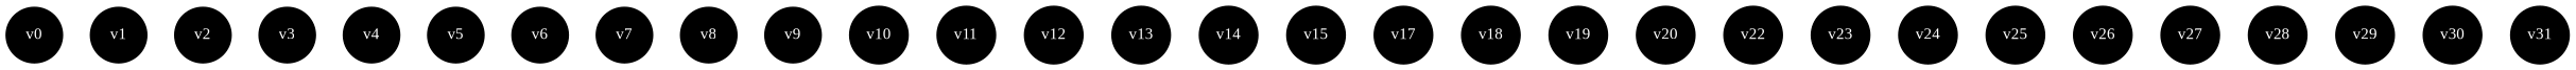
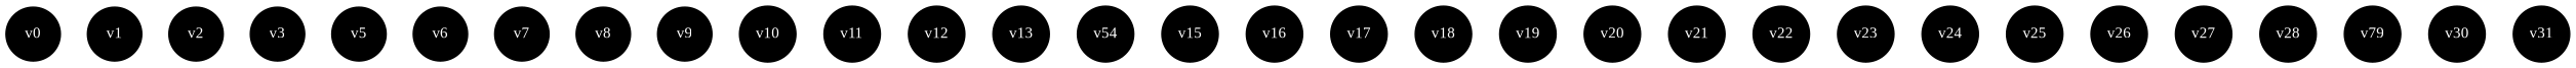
  graph {
    fontname="Liberation Serif"
    node [fillcolor=black fontcolor=white fontsize=10 shape=circle style=filled fontname="Liberation Serif"]
    v0
    v1
    v2
    v3
-   v4
    v5
    v6
    v7
    v8
    v9
    v10
    v11
    v12
    v13
-   v14
+   v14 [label=v54]
    v15
+   v16
    v17
    v18
    v19
    v20
+   v21
    v22
    v23
    v24
    v25
    v26
    v27
    v28
-   v29
+   v29 [label=v79]
    v30
    v31
  }
